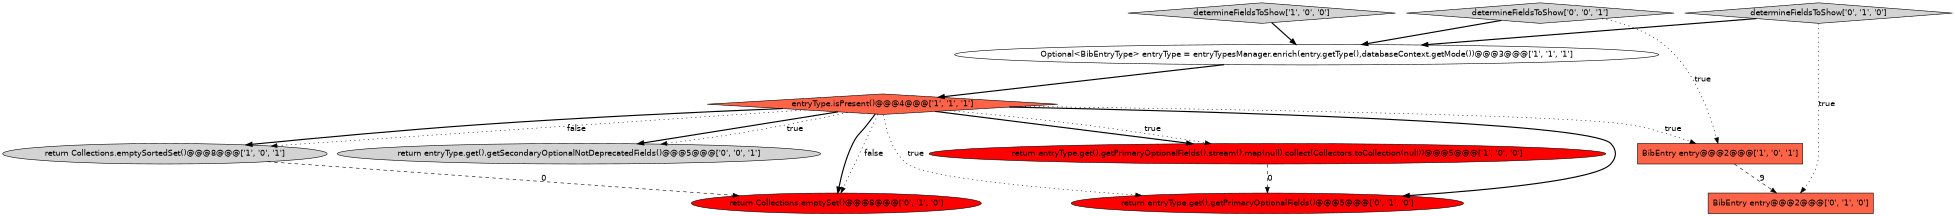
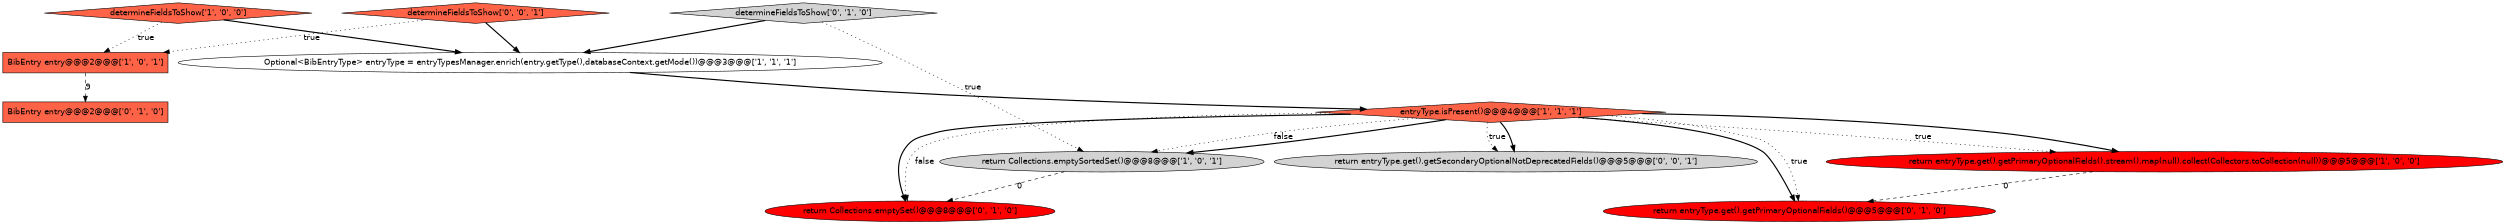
  digraph {
    fontname="DejaVu Sans"
    node [fillcolor=lightgray fontname="DejaVu Sans" shape=ellipse style=filled]
    edge [fontname="DejaVu Sans" style=bold]
    n1 [fillcolor=tomato label="BibEntry entry@@@2@@@['1', '0', '1']" shape=box]
    n2 [fillcolor=tomato label="BibEntry entry@@@2@@@['0', '1', '0']" shape=box]
    n3 [fillcolor=white label="Optional<BibEntryType> entryType = entryTypesManager.enrich(entry.getType(),databaseContext.getMode())@@@3@@@['1', '1', '1']"]
    n4 [fillcolor=tomato label="entryType.isPresent()@@@4@@@['1', '1', '1']" shape=diamond]
    n5 [label="return Collections.emptySortedSet()@@@8@@@['1', '0', '1']"]
    n6 [fillcolor=red label="return Collections.emptySet()@@@8@@@['0', '1', '0']"]
    n7 [label="return entryType.get().getSecondaryOptionalNotDeprecatedFields()@@@5@@@['0', '0', '1']"]
    n8 [fillcolor=red label="return entryType.get().getPrimaryOptionalFields()@@@5@@@['0', '1', '0']"]
    n9 [fillcolor=red label="return entryType.get().getPrimaryOptionalFields().stream().map(null).collect(Collectors.toCollection(null))@@@5@@@['1', '0', '0']"]
    n10 [label="determineFieldsToShow['0', '1', '0']" shape=diamond]
-   n11 [label="determineFieldsToShow['0', '0', '1']" shape=diamond]
-   n12 [label="determineFieldsToShow['1', '0', '0']" shape=diamond]
+   n11 [fillcolor=tomato label="determineFieldsToShow['0', '0', '1']" shape=diamond]
+   n12 [fillcolor=tomato label="determineFieldsToShow['1', '0', '0']" shape=diamond]
    n1 -> n2 [label=9 style=dashed]
    n3 -> n4
    n4 -> n5 [label=false style=dotted]
    n4 -> n5
    n4 -> n6 [label=false style=dotted]
    n4 -> n6
    n4 -> n7
    n4 -> n7 [label=true style=dotted]
    n4 -> n8
    n4 -> n8 [label=true style=dotted]
    n4 -> n9
    n4 -> n9 [label=true style=dotted]
    n5 -> n6 [label=0 style=dashed]
    n9 -> n8 [label=0 style=dashed]
-   n10 -> n2 [label=true style=dotted]
+   n10 -> n5 [label=true style=dotted]
    n10 -> n3
    n11 -> n1 [label=true style=dotted]
    n11 -> n3
-   n4 -> n1 [label=true style=dotted]
+   n12 -> n1 [label=true style=dotted]
    n12 -> n3
  }
